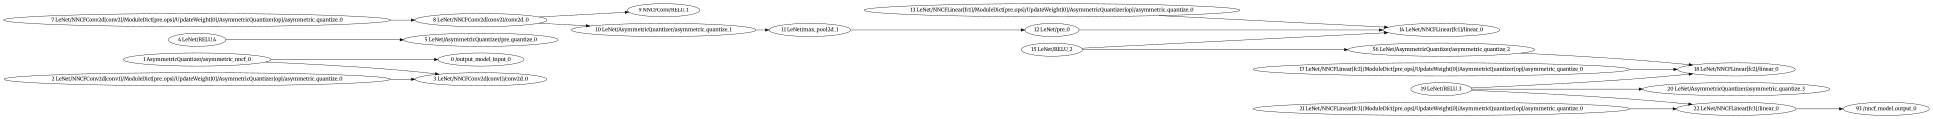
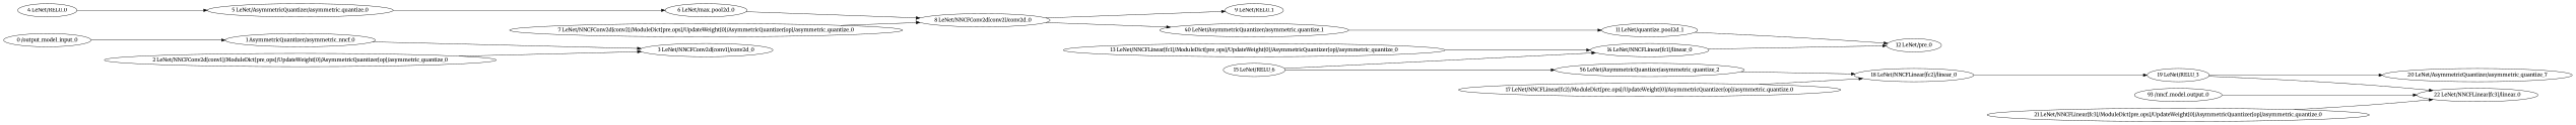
  strict digraph {
    fontname=Merriweather
    rankdir=LR
    node [fontname=Merriweather type=asymmetric_quantize]
    edge [fontname=Merriweather]
    n1 [label="0 /output_model_input_0" type=nncf_model_input]
    n2 [label="1 AsymmetricQuantizer/asymmetric_nncf_0"]
    "3 LeNet/NNCFConv2d[conv1]/conv2d_0" [type=conv2d]
    "2 LeNet/NNCFConv2d[conv1]/ModuleDict[pre_ops]/UpdateWeight[0]/AsymmetricQuantizer[op]/asymmetric_quantize_0"
-   "4 LeNet/RELU_0" [type=RELU label="4 LeNet/RELU_4"]
-   "5 LeNet/AsymmetricQuantizer/asymmetric_quantize_0" [label="5 LeNet/AsymmetricQuantizer/pre_quantize_0"]
+   "4 LeNet/RELU_0" [type=RELU]
+   "5 LeNet/AsymmetricQuantizer/asymmetric_quantize_0"
+   "6 LeNet/max_pool2d_0" [type=max_pool2d]
    "8 LeNet/NNCFConv2d[conv2]/conv2d_0" [type=conv2d]
-   "9 LeNet/RELU_1" [type=RELU label="9 NNCFConv/RELU_1"]
-   "10 LeNet/AsymmetricQuantizer/asymmetric_quantize_1"
+   "9 LeNet/RELU_1" [type=RELU]
+   "10 LeNet/AsymmetricQuantizer/asymmetric_quantize_1" [label="40 LeNet/AsymmetricQuantizer/asymmetric_quantize_1"]
    "7 LeNet/NNCFConv2d[conv2]/ModuleDict[pre_ops]/UpdateWeight[0]/AsymmetricQuantizer[op]/asymmetric_quantize_0"
-   "11 LeNet/max_pool2d_1" [type=max_pool2d]
+   "11 LeNet/max_pool2d_1" [type=max_pool2d label="11 LeNet/quantize_pool2d_1"]
    n13 [label="12 LeNet/pre_0" type=view]
    "14 LeNet/NNCFLinear[fc1]/linear_0" [type=linear]
    "13 LeNet/NNCFLinear[fc1]/ModuleDict[pre_ops]/UpdateWeight[0]/AsymmetricQuantizer[op]/asymmetric_quantize_0"
-   "15 LeNet/RELU_2" [type=RELU]
+   "15 LeNet/RELU_2" [type=RELU label="15 LeNet/RELU_6"]
    n17 [label="56 LeNet/AsymmetricQuantizer/asymmetric_quantize_2"]
    "18 LeNet/NNCFLinear[fc2]/linear_0" [type=linear]
    "19 LeNet/RELU_3" [type=RELU]
    "17 LeNet/NNCFLinear[fc2]/ModuleDict[pre_ops]/UpdateWeight[0]/AsymmetricQuantizer[op]/asymmetric_quantize_0"
-   "20 LeNet/AsymmetricQuantizer/asymmetric_quantize_3"
+   "20 LeNet/AsymmetricQuantizer/asymmetric_quantize_3" [label="20 LeNet/AsymmetricQuantizer/asymmetric_quantize_7"]
    "22 LeNet/NNCFLinear[fc3]/linear_0" [type=linear]
    n23 [label="93 /nncf_model_output_0" type=nncf_model_output]
    "21 LeNet/NNCFLinear[fc3]/ModuleDict[pre_ops]/UpdateWeight[0]/AsymmetricQuantizer[op]/asymmetric_quantize_0"
-   n2 -> n1
+   n1 -> n2
    n2 -> "3 LeNet/NNCFConv2d[conv1]/conv2d_0"
    "2 LeNet/NNCFConv2d[conv1]/ModuleDict[pre_ops]/UpdateWeight[0]/AsymmetricQuantizer[op]/asymmetric_quantize_0" -> "3 LeNet/NNCFConv2d[conv1]/conv2d_0"
    "4 LeNet/RELU_0" -> "5 LeNet/AsymmetricQuantizer/asymmetric_quantize_0"
+   "5 LeNet/AsymmetricQuantizer/asymmetric_quantize_0" -> "6 LeNet/max_pool2d_0"
+   "6 LeNet/max_pool2d_0" -> "8 LeNet/NNCFConv2d[conv2]/conv2d_0"
    "8 LeNet/NNCFConv2d[conv2]/conv2d_0" -> "9 LeNet/RELU_1"
    "8 LeNet/NNCFConv2d[conv2]/conv2d_0" -> "10 LeNet/AsymmetricQuantizer/asymmetric_quantize_1"
    "10 LeNet/AsymmetricQuantizer/asymmetric_quantize_1" -> "11 LeNet/max_pool2d_1"
    "7 LeNet/NNCFConv2d[conv2]/ModuleDict[pre_ops]/UpdateWeight[0]/AsymmetricQuantizer[op]/asymmetric_quantize_0" -> "8 LeNet/NNCFConv2d[conv2]/conv2d_0"
    "11 LeNet/max_pool2d_1" -> n13
-   n13 -> "14 LeNet/NNCFLinear[fc1]/linear_0"
+   "14 LeNet/NNCFLinear[fc1]/linear_0" -> n13
    "13 LeNet/NNCFLinear[fc1]/ModuleDict[pre_ops]/UpdateWeight[0]/AsymmetricQuantizer[op]/asymmetric_quantize_0" -> "14 LeNet/NNCFLinear[fc1]/linear_0"
    "15 LeNet/RELU_2" -> "14 LeNet/NNCFLinear[fc1]/linear_0"
    "15 LeNet/RELU_2" -> n17
    n17 -> "18 LeNet/NNCFLinear[fc2]/linear_0"
-   "19 LeNet/RELU_3" -> "18 LeNet/NNCFLinear[fc2]/linear_0"
+   "18 LeNet/NNCFLinear[fc2]/linear_0" -> "19 LeNet/RELU_3"
    "19 LeNet/RELU_3" -> "20 LeNet/AsymmetricQuantizer/asymmetric_quantize_3"
    "19 LeNet/RELU_3" -> "22 LeNet/NNCFLinear[fc3]/linear_0"
    "17 LeNet/NNCFLinear[fc2]/ModuleDict[pre_ops]/UpdateWeight[0]/AsymmetricQuantizer[op]/asymmetric_quantize_0" -> "18 LeNet/NNCFLinear[fc2]/linear_0"
-   "22 LeNet/NNCFLinear[fc3]/linear_0" -> n23
+   n23 -> "22 LeNet/NNCFLinear[fc3]/linear_0"
    "21 LeNet/NNCFLinear[fc3]/ModuleDict[pre_ops]/UpdateWeight[0]/AsymmetricQuantizer[op]/asymmetric_quantize_0" -> "22 LeNet/NNCFLinear[fc3]/linear_0"
  }
